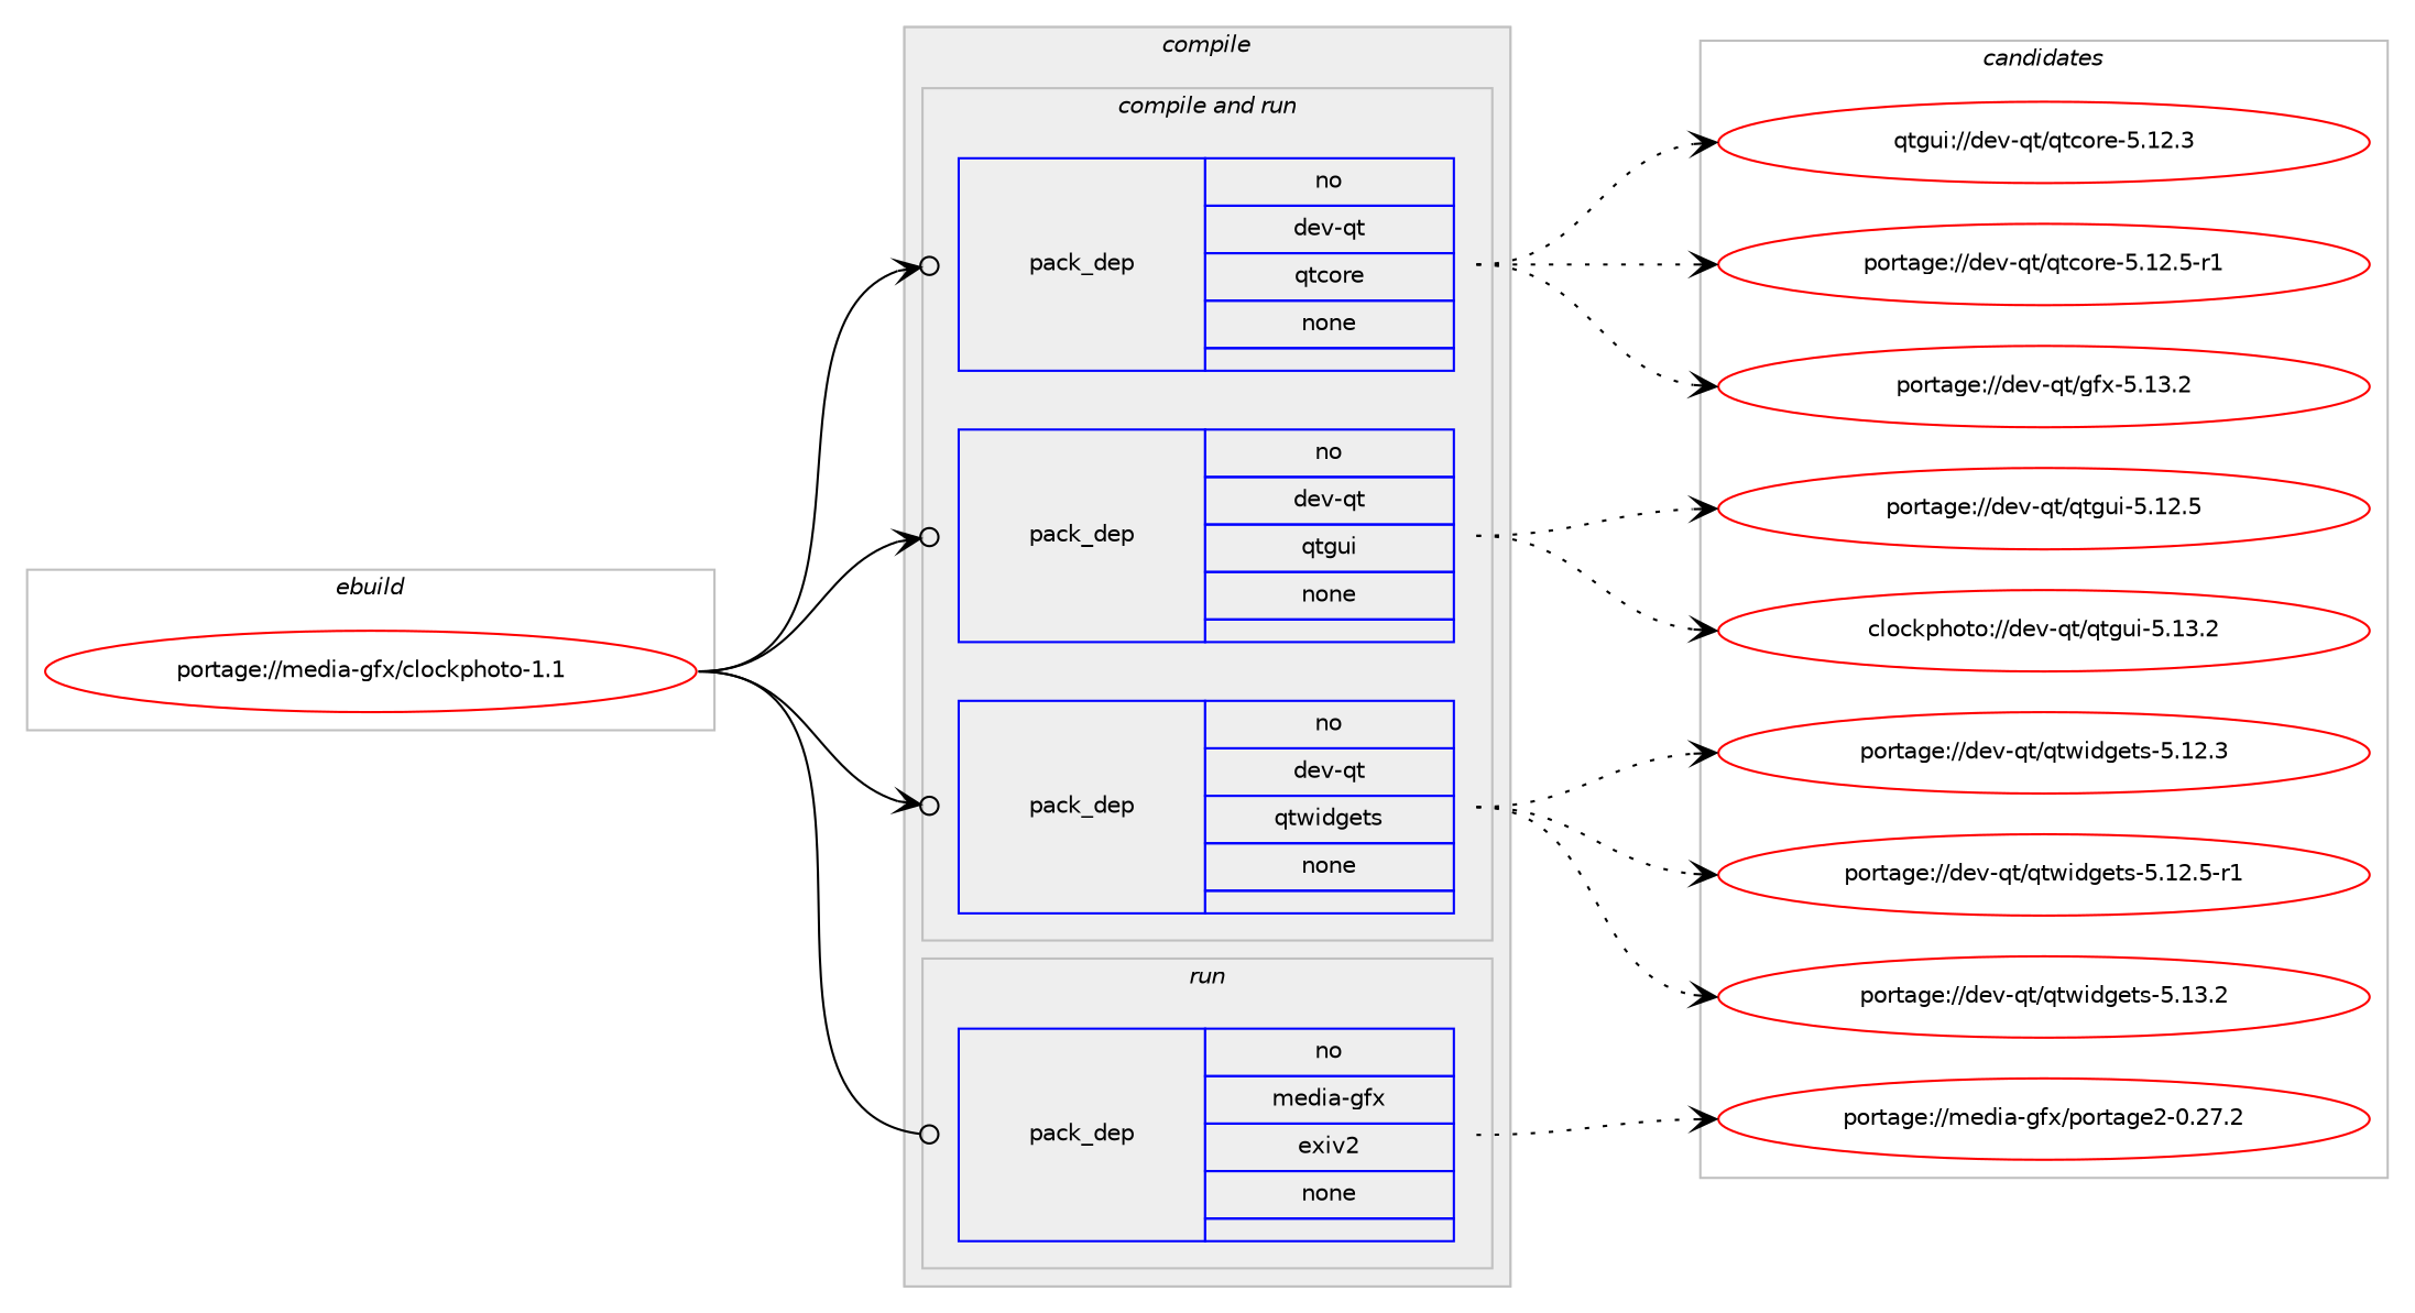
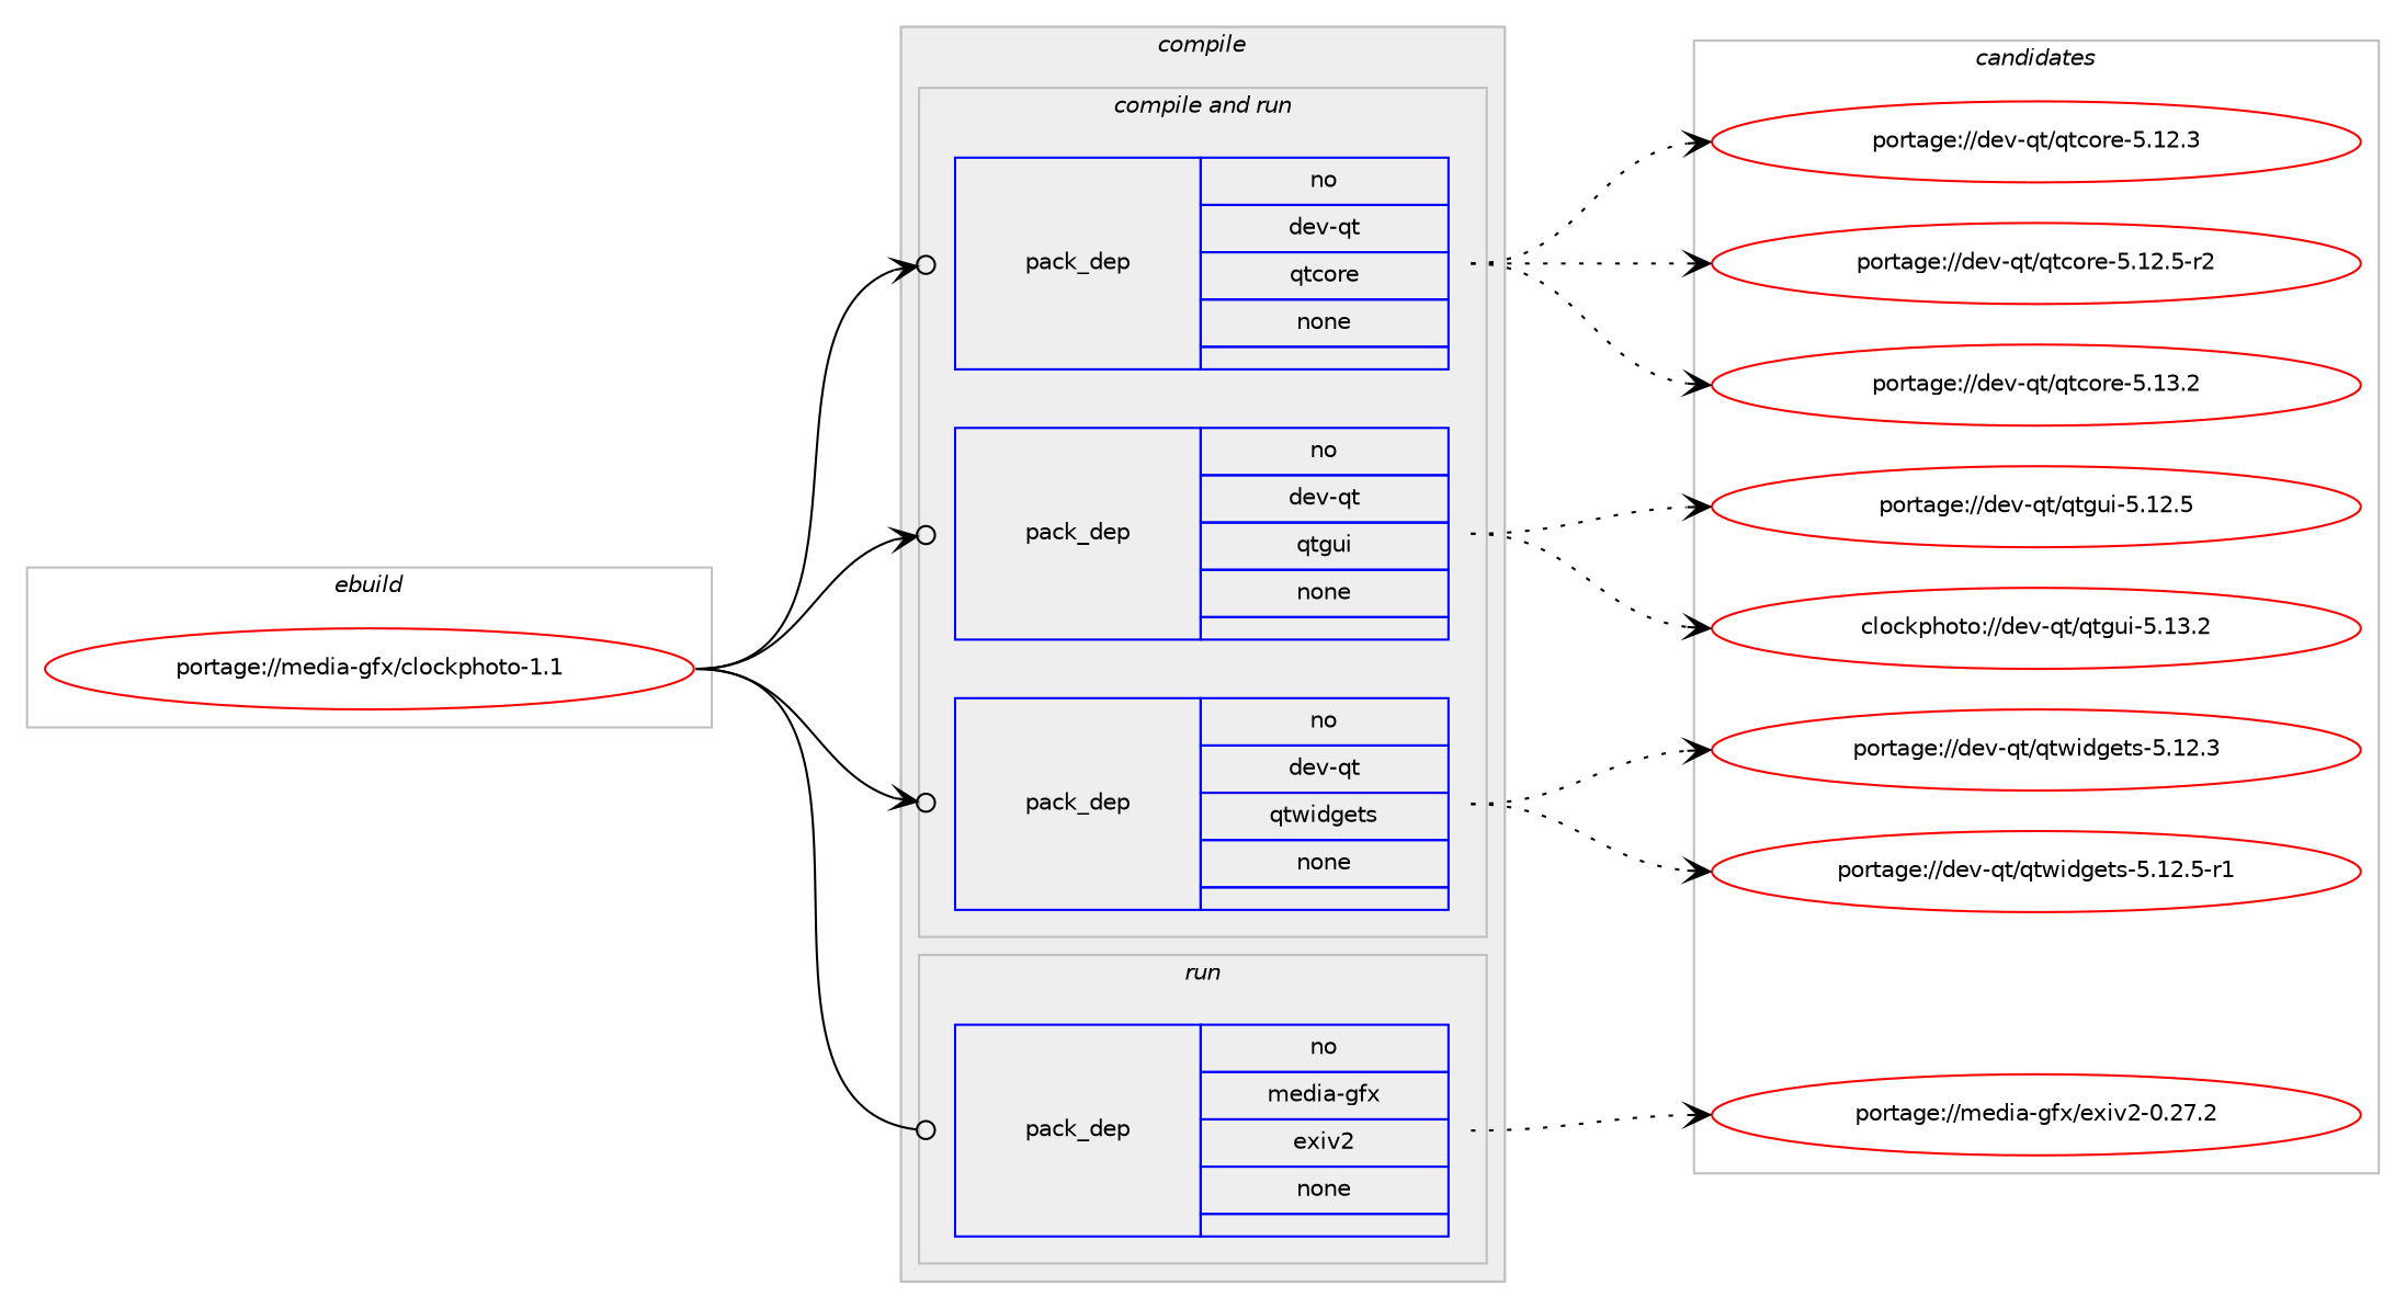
  digraph {
    compound=true
    concentrate=true
    fontname="DejaVu Sans"
    fontsize=10
    newrank=true
    rankdir=LR
    ranksep=1.5
    node [color=red fontname="DejaVu Sans" fontsize=10]
    edge [arrowhead=vee fontname="DejaVu Sans" headport=w style=dotted tailport=e weight=100]
    n1 [label="portage://media-gfx/clockphoto-1.1" width=4]
    n2 [color=blue label=<<TABLE BORDER="0" CELLBORDER="1" CELLSPACING="0" CELLPADDING="4" WIDTH="220"><TR><TD ROWSPAN="6" CELLPADDING="30">pack_dep</TD></TR><TR><TD WIDTH="110">no</TD></TR><TR><TD>dev-qt</TD></TR><TR><TD>qtcore</TD></TR><TR><TD>none</TD></TR><TR><TD></TD></TR></TABLE>> shape=none]
    n3 [color=blue label=<<TABLE BORDER="0" CELLBORDER="1" CELLSPACING="0" CELLPADDING="4" WIDTH="220"><TR><TD ROWSPAN="6" CELLPADDING="30">pack_dep</TD></TR><TR><TD WIDTH="110">no</TD></TR><TR><TD>dev-qt</TD></TR><TR><TD>qtgui</TD></TR><TR><TD>none</TD></TR><TR><TD></TD></TR></TABLE>> shape=none]
    n4 [color=blue label=<<TABLE BORDER="0" CELLBORDER="1" CELLSPACING="0" CELLPADDING="4" WIDTH="220"><TR><TD ROWSPAN="6" CELLPADDING="30">pack_dep</TD></TR><TR><TD WIDTH="110">no</TD></TR><TR><TD>dev-qt</TD></TR><TR><TD>qtwidgets</TD></TR><TR><TD>none</TD></TR><TR><TD></TD></TR></TABLE>> shape=none]
    n5 [color=blue label=<<TABLE BORDER="0" CELLBORDER="1" CELLSPACING="0" CELLPADDING="4" WIDTH="220"><TR><TD ROWSPAN="6" CELLPADDING="30">pack_dep</TD></TR><TR><TD WIDTH="110">no</TD></TR><TR><TD>media-gfx</TD></TR><TR><TD>exiv2</TD></TR><TR><TD>none</TD></TR><TR><TD></TD></TR></TABLE>> shape=none]
-   n6 [label="qtgui://dev-qt/qtcore-5.12.3" width=4]
-   n7 [label="portage://dev-qt/qtcore-5.12.5-r1" width=4]
-   n8 [label="portage://dev-qt/gfx-5.13.2" width=4]
+   n6 [label="portage://dev-qt/qtcore-5.12.3" width=4]
+   n7 [label="portage://dev-qt/qtcore-5.12.5-r2" width=4]
+   n8 [label="portage://dev-qt/qtcore-5.13.2" width=4]
    n9 [label="portage://dev-qt/qtgui-5.12.5" width=4]
    n10 [label="clockphoto://dev-qt/qtgui-5.13.2" width=4]
    n11 [label="portage://dev-qt/qtwidgets-5.12.3" width=4]
    n12 [label="portage://dev-qt/qtwidgets-5.12.5-r1" width=4]
-   n13 [label="portage://dev-qt/qtwidgets-5.13.2" width=4]
-   n14 [label="portage://media-gfx/portage2-0.27.2" width=4]
+   n14 [label="portage://media-gfx/exiv2-0.27.2" width=4]
    subgraph cluster_1 {
      color=gray
      label=<<i>ebuild</i>>
      rank=same
      n1
    }
    subgraph cluster_2 {
      color=gray
      label=<<i>dependencies</i>>
      subgraph cluster_3 {
        color=gray
        fillcolor="#eeeeee"
        label=<<i>compile</i>>
        style=filled
      }
      subgraph cluster_4 {
        color=gray
        fillcolor="#eeeeee"
        label=<<i>compile and run</i>>
        style=filled
        subgraph sub_5 {
          color=gray
          fillcolor="#eeeeee"
          label=<<i>compile and run</i>>
          style=filled
          n2
        }
        subgraph sub_6 {
          color=gray
          fillcolor="#eeeeee"
          label=<<i>compile and run</i>>
          style=filled
          n3
        }
        subgraph sub_7 {
          color=gray
          fillcolor="#eeeeee"
          label=<<i>compile and run</i>>
          style=filled
          n4
        }
      }
      subgraph cluster_8 {
        color=gray
        fillcolor="#eeeeee"
        label=<<i>run</i>>
        style=filled
        subgraph sub_9 {
          color=gray
          fillcolor="#eeeeee"
          label=<<i>run</i>>
          style=filled
          n5
        }
      }
    }
    subgraph cluster_10 {
      color=gray
      label=<<i>candidates</i>>
      rank=same
      subgraph sub_11 {
        color=black
        label=<<i>candidates</i>>
        nodesep=1
        rank=same
        n6
        n7
        n8
      }
      subgraph sub_12 {
        color=black
        label=<<i>candidates</i>>
        nodesep=1
        rank=same
        n9
        n10
      }
      subgraph sub_13 {
        color=black
        label=<<i>candidates</i>>
        nodesep=1
        rank=same
        n11
        n12
-       n13
      }
      subgraph sub_14 {
        color=black
        label=<<i>candidates</i>>
        nodesep=1
        rank=same
        n14
      }
    }
    n1 -> n2 [arrowhead=odotvee style=solid weight=20]
    n1 -> n3 [arrowhead=odotvee style=solid weight=20]
    n1 -> n4 [arrowhead=odotvee style=solid weight=20]
    n1 -> n5 [arrowhead=odot style=solid weight=20]
    n2 -> n6
    n2 -> n7
    n2 -> n8
    n3 -> n9
    n3 -> n10
    n4 -> n11
    n4 -> n12
-   n4 -> n13
    n5 -> n14
  }
